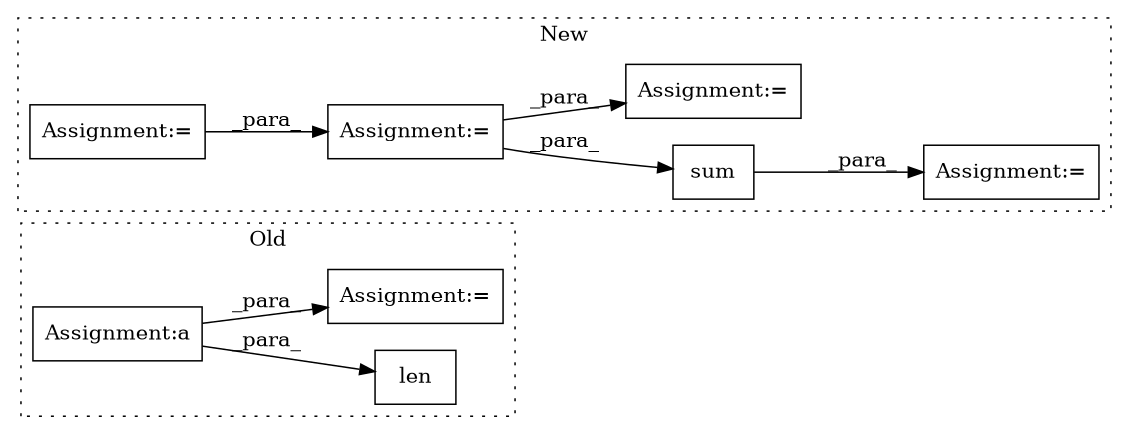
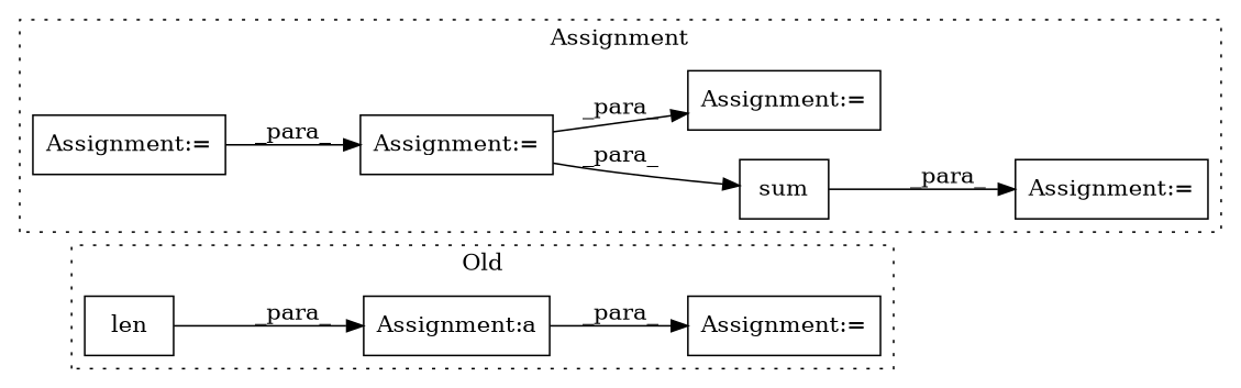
  digraph {
    rankdir=LR
    node [a=7 l=1 shape=box]
    n1 [a=32 l="4,1" label=len s="6473,6494"]
    n2 [label="Assignment:=" s=6471]
    n3 [a=27 l=3 label="Assignment:a" s=6495]
    n4 [a=32 l="4,1" label=sum s="6850,6885"]
    n5 [label="Assignment:=" s=6849]
    n6 [label="Assignment:=" s=6696]
    n7 [label="Assignment:=" s=6768]
    n8 [label="Assignment:=" s=6632]
    subgraph cluster_1 {
      label=Old
      style=dotted
      n1
      n2
      n3
    }
    subgraph cluster_2 {
-     label=New
+     label=Assignment
      style=dotted
      n4
      n5
      n6
      n7
      n8
    }
-   n3 -> n1 [label=_para_]
+   n1 -> n3 [label=_para_]
    n3 -> n2 [label=_para_]
    n4 -> n5 [label=_para_]
    n6 -> n4 [label=_para_]
    n6 -> n7 [label=_para_]
    n8 -> n6 [label=_para_]
  }
